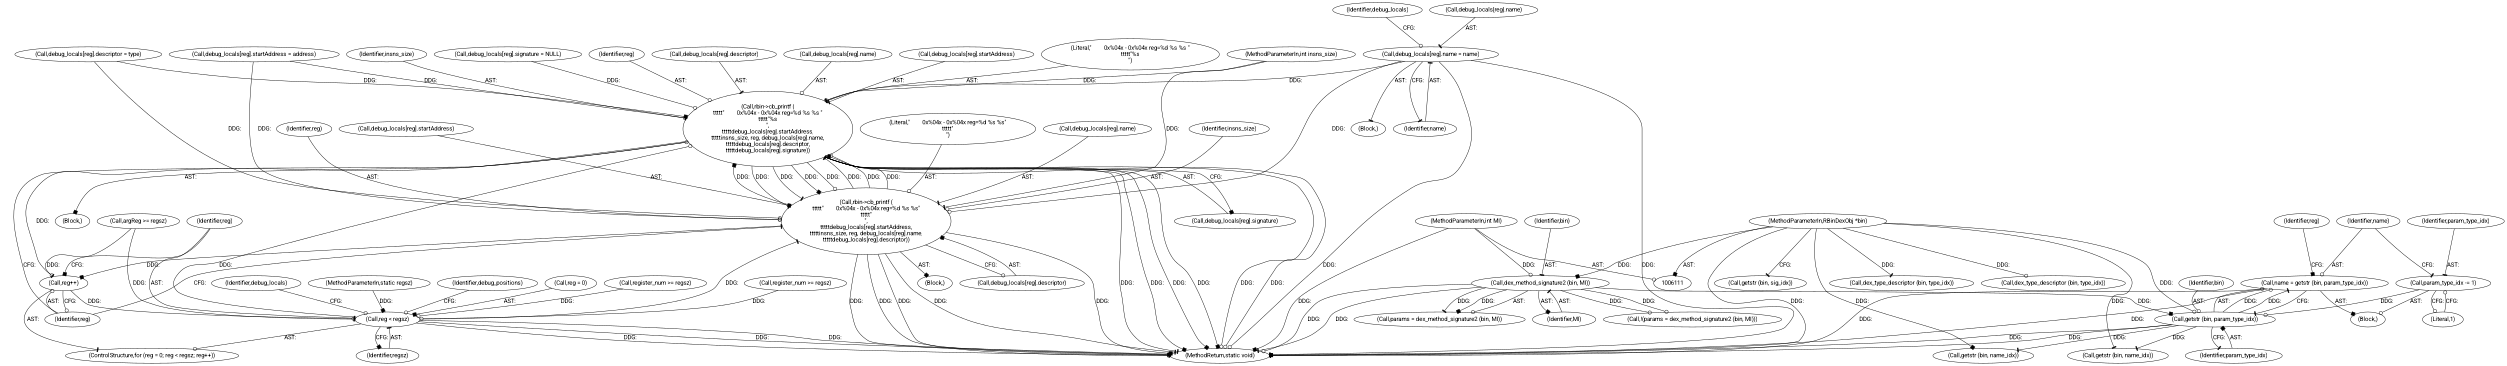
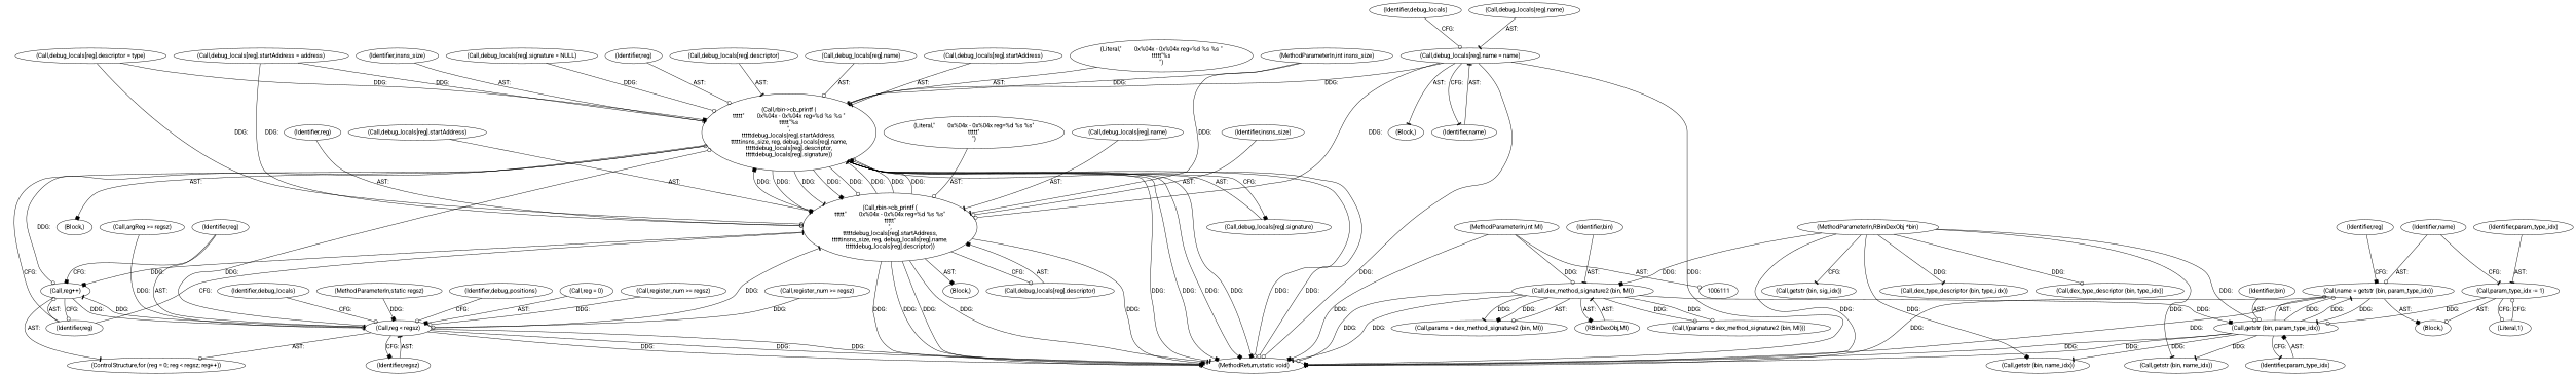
  digraph {
    fontname=Roboto
    node [fontname=Roboto]
    edge [arrowhead=odot fontname=Roboto]
    n1 [label="(Call,name = getstr (bin, param_type_idx))"]
    n2 [label="(Call,getstr (bin, param_type_idx))"]
    n3 [label="(Block,)"]
    n4 [label="(MethodReturn,static void)"]
    n5 [label="(Call,getstr (bin, name_idx))"]
    n6 [label="(Call,getstr (bin, name_idx))"]
    n7 [label="(Identifier,param_type_idx)"]
    n8 [label="(Call,debug_locals[reg].name = name)"]
    n9 [label="(Call,rbin->cb_printf (\n\t\t\t\t\t\"        0x%04x - 0x%04x reg=%d %s %s \"\n\t\t\t\t\t\"%s\n\",\n\t\t\t\t\tdebug_locals[reg].startAddress,\n\t\t\t\t\tinsns_size, reg, debug_locals[reg].name,\n\t\t\t\t\tdebug_locals[reg].descriptor,\n\t\t\t\t\tdebug_locals[reg].signature))"]
    n10 [label="(Call,rbin->cb_printf (\n\t\t\t\t\t\"        0x%04x - 0x%04x reg=%d %s %s\"\n\t\t\t\t\t\"\n\",\n\t\t\t\t\tdebug_locals[reg].startAddress,\n\t\t\t\t\tinsns_size, reg, debug_locals[reg].name,\n\t\t\t\t\tdebug_locals[reg].descriptor))"]
    n11 [label="(Identifier,name)"]
    n12 [label="(Block,)"]
    n13 [label="(Call,dex_method_signature2 (bin, MI))"]
    n14 [label="(Call,!(params = dex_method_signature2 (bin, MI)))"]
    n15 [label="(Call,params = dex_method_signature2 (bin, MI))"]
-   n16 [label="(Identifier,MI)"]
+   n16 [label="(RBinDexObj,MI)"]
    n17 [label="(MethodParameterIn,RBinDexObj *bin)"]
    n18 [label="(Call,dex_type_descriptor (bin, type_idx))"]
    n19 [label="(Call,dex_type_descriptor (bin, type_idx))"]
    n20 [label="(Call,getstr (bin, sig_idx))"]
    n21 [label=1006111]
    n22 [label="(MethodParameterIn,int MI)"]
    n23 [label="(Call,param_type_idx -= 1)"]
    n24 [label="(Literal,1)"]
    n25 [label="(Call,reg++)"]
    n26 [label="(Call,debug_locals[reg].signature)"]
    n27 [label="(Block,)"]
    n28 [label="(Block,)"]
    n29 [label="(Call,debug_locals[reg].descriptor)"]
    n30 [label="(Call,reg < regsz)"]
    n31 [label="(ControlStructure,for (reg = 0; reg < regsz; reg++))"]
    n32 [label="(Identifier,reg)"]
    n33 [label="(Identifier,regsz)"]
    n34 [label="(Identifier,bin)"]
    n35 [label="(Call,debug_locals[reg].descriptor = type)"]
    n36 [label="(Identifier,debug_locals)"]
    n37 [label="(Identifier,debug_locals)"]
    n38 [label="(MethodParameterIn,static regsz)"]
    n39 [label="(Identifier,reg)"]
    n40 [label="(Literal,\"        0x%04x - 0x%04x reg=%d %s %s\"\n\t\t\t\t\t\"\n\")"]
    n41 [label="(Call,debug_locals[reg].descriptor)"]
    n42 [label="(Call,debug_locals[reg].name)"]
    n43 [label="(Identifier,insns_size)"]
    n44 [label="(Call,debug_locals[reg].startAddress = address)"]
    n45 [label="(Identifier,debug_positions)"]
    n46 [label="(Call,debug_locals[reg].name)"]
    n47 [label="(Identifier,name)"]
    n48 [label="(MethodParameterIn,int insns_size)"]
    n49 [label="(Call,argReg >= regsz)"]
    n50 [label="(Identifier,param_type_idx)"]
    n51 [label="(Identifier,reg)"]
    n52 [label="(Call,debug_locals[reg].name)"]
    n53 [label="(Call,debug_locals[reg].startAddress)"]
    n54 [label="(Identifier,reg)"]
    n55 [label="(Call,reg = 0)"]
    n56 [label="(Call,register_num >= regsz)"]
    n57 [label="(Identifier,reg)"]
    n58 [label="(Call,register_num >= regsz)"]
    n59 [label="(Literal,\"        0x%04x - 0x%04x reg=%d %s %s \"\n\t\t\t\t\t\"%s\n\")"]
    n60 [label="(Identifier,insns_size)"]
    n61 [label="(Call,debug_locals[reg].startAddress)"]
    n62 [label="(Call,debug_locals[reg].signature = NULL)"]
    n63 [label="(Identifier,bin)"]
-   n1 -> n2 [arrowhead=tee label="CFG: "]
+   n1 -> n2 [arrowhead=tee label="DDG: "]
    n1 -> n3 [arrowhead=box label="AST: "]
    n1 -> n4 [arrowhead=tee label="DDG: "]
    n1 -> n4 [arrowhead=tee label="DDG: "]
    n2 -> n1 [label="AST: "]
    n2 -> n1 [label="DDG: "]
    n2 -> n1 [arrowhead=tee label="DDG: "]
    n2 -> n4 [arrowhead=box label="DDG: "]
    n2 -> n4 [label="DDG: "]
    n2 -> n5 [arrowhead=tee label="DDG: "]
    n2 -> n6 [arrowhead=tee label="DDG: "]
    n2 -> n7 [arrowhead=tee label="CFG: "]
    n7 -> n2 [arrowhead=box label="AST: "]
    n8 -> n4 [label="DDG: "]
    n8 -> n4 [arrowhead=tee label="DDG: "]
    n8 -> n9 [label="DDG: "]
    n8 -> n10 [label="DDG: "]
    n8 -> n11 [arrowhead=tee label="CFG: "]
    n8 -> n12 [arrowhead=tee label="AST: "]
    n9 -> n4 [arrowhead=tee label="DDG: "]
    n9 -> n4 [arrowhead=box label="DDG: "]
    n9 -> n4 [arrowhead=box label="DDG: "]
    n9 -> n4 [arrowhead=box label="DDG: "]
    n9 -> n4 [label="DDG: "]
    n9 -> n4 [label="DDG: "]
    n9 -> n10 [arrowhead=tee label="DDG: "]
    n9 -> n10 [arrowhead=tee label="DDG: "]
    n9 -> n10 [arrowhead=box label="DDG: "]
    n9 -> n10 [label="DDG: "]
    n9 -> n25 [label="DDG: "]
    n9 -> n26 [arrowhead=box label="CFG: "]
    n9 -> n27 [arrowhead=box label="AST: "]
    n10 -> n4 [label="DDG: "]
    n10 -> n4 [arrowhead=tee label="DDG: "]
    n10 -> n4 [arrowhead=box label="DDG: "]
    n10 -> n4 [arrowhead=box label="DDG: "]
    n10 -> n4 [label="DDG: "]
    n10 -> n9 [arrowhead=tee label="DDG: "]
    n10 -> n9 [label="DDG: "]
    n10 -> n9 [arrowhead=box label="DDG: "]
    n10 -> n9 [arrowhead=box label="DDG: "]
    n10 -> n25 [arrowhead=box label="DDG: "]
    n10 -> n28 [arrowhead=box label="AST: "]
    n10 -> n29 [label="CFG: "]
    n11 -> n8 [arrowhead=tee label="AST: "]
    n13 -> n2 [arrowhead=box label="DDG: "]
    n13 -> n4 [label="DDG: "]
    n13 -> n4 [arrowhead=tee label="DDG: "]
    n13 -> n14 [label="DDG: "]
    n13 -> n14 [label="DDG: "]
    n13 -> n15 [label="AST: "]
    n13 -> n15 [arrowhead=tee label="DDG: "]
    n13 -> n15 [arrowhead=box label="DDG: "]
    n13 -> n16 [arrowhead=box label="AST: "]
    n16 -> n13 [arrowhead=tee label="AST: "]
    n17 -> n2 [label="DDG: "]
    n17 -> n4 [arrowhead=box label="DDG: "]
    n17 -> n5 [arrowhead=box label="DDG: "]
    n17 -> n6 [arrowhead=tee label="DDG: "]
    n17 -> n13 [arrowhead=box label="DDG: "]
    n17 -> n18 [arrowhead=tee label="DDG: "]
    n17 -> n19 [label="DDG: "]
    n17 -> n20 [arrowhead=tee label="CFG: "]
-   n17 -> n21 [arrowhead=box label="AST: "]
    n22 -> n4 [arrowhead=box label="DDG: "]
    n22 -> n13 [label="DDG: "]
    n22 -> n21 [label="AST: "]
    n23 -> n2 [label="DDG: "]
    n23 -> n3 [label="AST: "]
    n23 -> n24 [label="CFG: "]
    n24 -> n23 [label="CFG: "]
    n25 -> n30 [label="DDG: "]
    n25 -> n31 [arrowhead=tee label="AST: "]
    n25 -> n32 [label="CFG: "]
    n26 -> n9 [arrowhead=tee label="AST: "]
    n29 -> n10 [arrowhead=box label="AST: "]
    n30 -> n4 [label="DDG: "]
    n30 -> n4 [label="DDG: "]
    n30 -> n4 [arrowhead=tee label="DDG: "]
    n30 -> n9 [label="DDG: "]
    n30 -> n10 [arrowhead=tee label="DDG: "]
-   n49 -> n25 [arrowhead=tee label="DDG: "]
+   n30 -> n25 [arrowhead=tee label="DDG: "]
    n30 -> n31 [label="AST: "]
    n30 -> n33 [arrowhead=box label="CFG: "]
    n32 -> n9 [label="CFG: "]
    n32 -> n10 [arrowhead=tee label="CFG: "]
    n32 -> n25 [label="AST: "]
    n33 -> n30 [arrowhead=tee label="AST: "]
    n34 -> n2 [label="AST: "]
    n35 -> n9 [arrowhead=box label="DDG: "]
    n35 -> n10 [label="DDG: "]
    n36 -> n30 [label="CFG: "]
    n37 -> n8 [label="CFG: "]
    n38 -> n30 [arrowhead=box label="DDG: "]
    n39 -> n9 [label="AST: "]
    n40 -> n10 [label="AST: "]
    n41 -> n9 [arrowhead=tee label="AST: "]
    n42 -> n10 [arrowhead=tee label="AST: "]
    n43 -> n10 [label="AST: "]
    n44 -> n9 [arrowhead=tee label="DDG: "]
    n44 -> n10 [label="DDG: "]
    n45 -> n30 [label="CFG: "]
    n46 -> n9 [label="AST: "]
    n47 -> n1 [label="AST: "]
    n47 -> n23 [arrowhead=tee label="CFG: "]
    n48 -> n9 [arrowhead=tee label="DDG: "]
    n48 -> n10 [arrowhead=tee label="DDG: "]
    n49 -> n30 [arrowhead=tee label="DDG: "]
    n50 -> n23 [arrowhead=tee label="AST: "]
    n51 -> n10 [label="AST: "]
    n52 -> n8 [arrowhead=tee label="AST: "]
    n53 -> n9 [arrowhead=tee label="AST: "]
    n54 -> n1 [arrowhead=box label="CFG: "]
    n55 -> n30 [arrowhead=box label="AST: "]
    n56 -> n30 [label="DDG: "]
    n57 -> n25 [arrowhead=box label="CFG: "]
    n57 -> n30 [arrowhead=tee label="AST: "]
    n58 -> n30 [label="DDG: "]
    n59 -> n9 [arrowhead=tee label="AST: "]
    n60 -> n9 [label="AST: "]
    n61 -> n10 [arrowhead=box label="AST: "]
    n62 -> n9 [label="DDG: "]
    n63 -> n13 [arrowhead=tee label="AST: "]
  }
